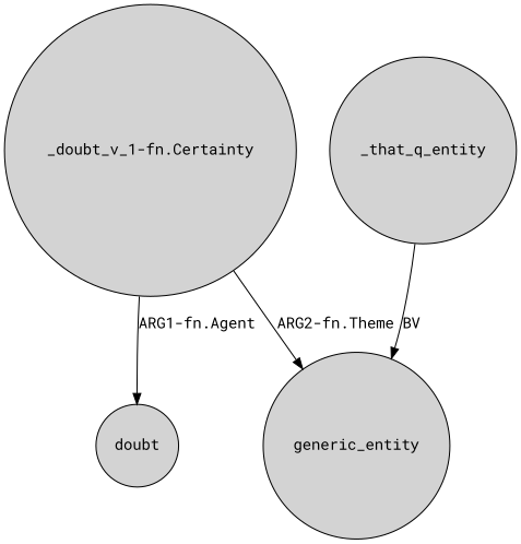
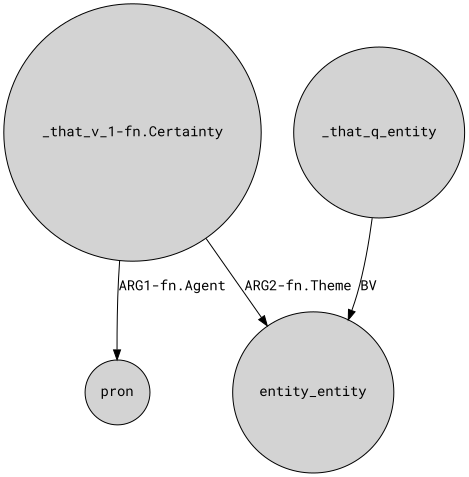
  digraph {
    fontname="Roboto Mono"
    node [fontname="Roboto Mono" shape=circle style=filled]
    edge [fontname="Roboto Mono"]
-   "_doubt_v_1-fn.Certainty"
-   generic_entity
-   pron [label=doubt]
+   "_doubt_v_1-fn.Certainty" [label="_that_v_1-fn.Certainty"]
+   generic_entity [label=entity_entity]
+   pron
    n4 [label=_that_q_entity]
    "_doubt_v_1-fn.Certainty" -> generic_entity [label="ARG2-fn.Theme"]
    "_doubt_v_1-fn.Certainty" -> pron [label="ARG1-fn.Agent"]
    n4 -> generic_entity [label=BV]
  }
